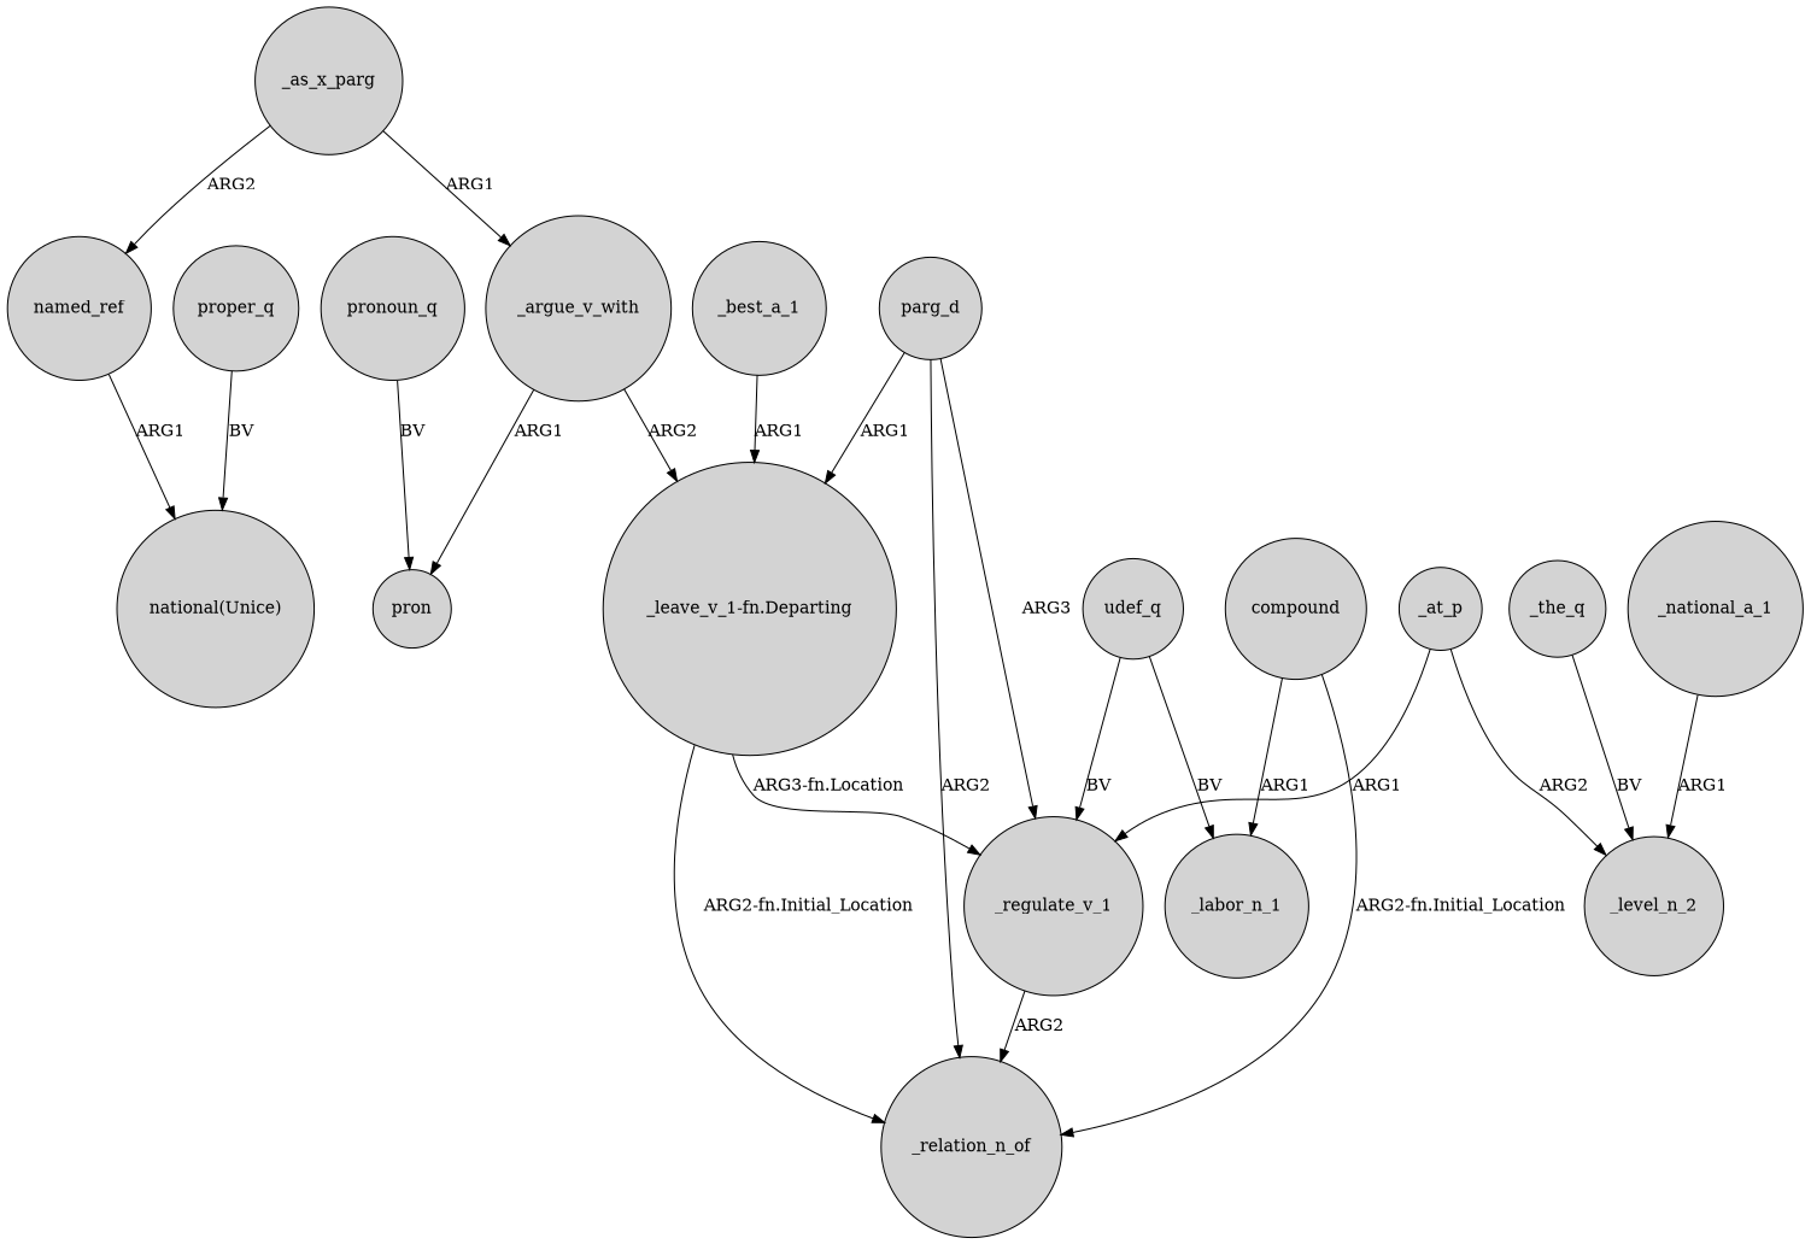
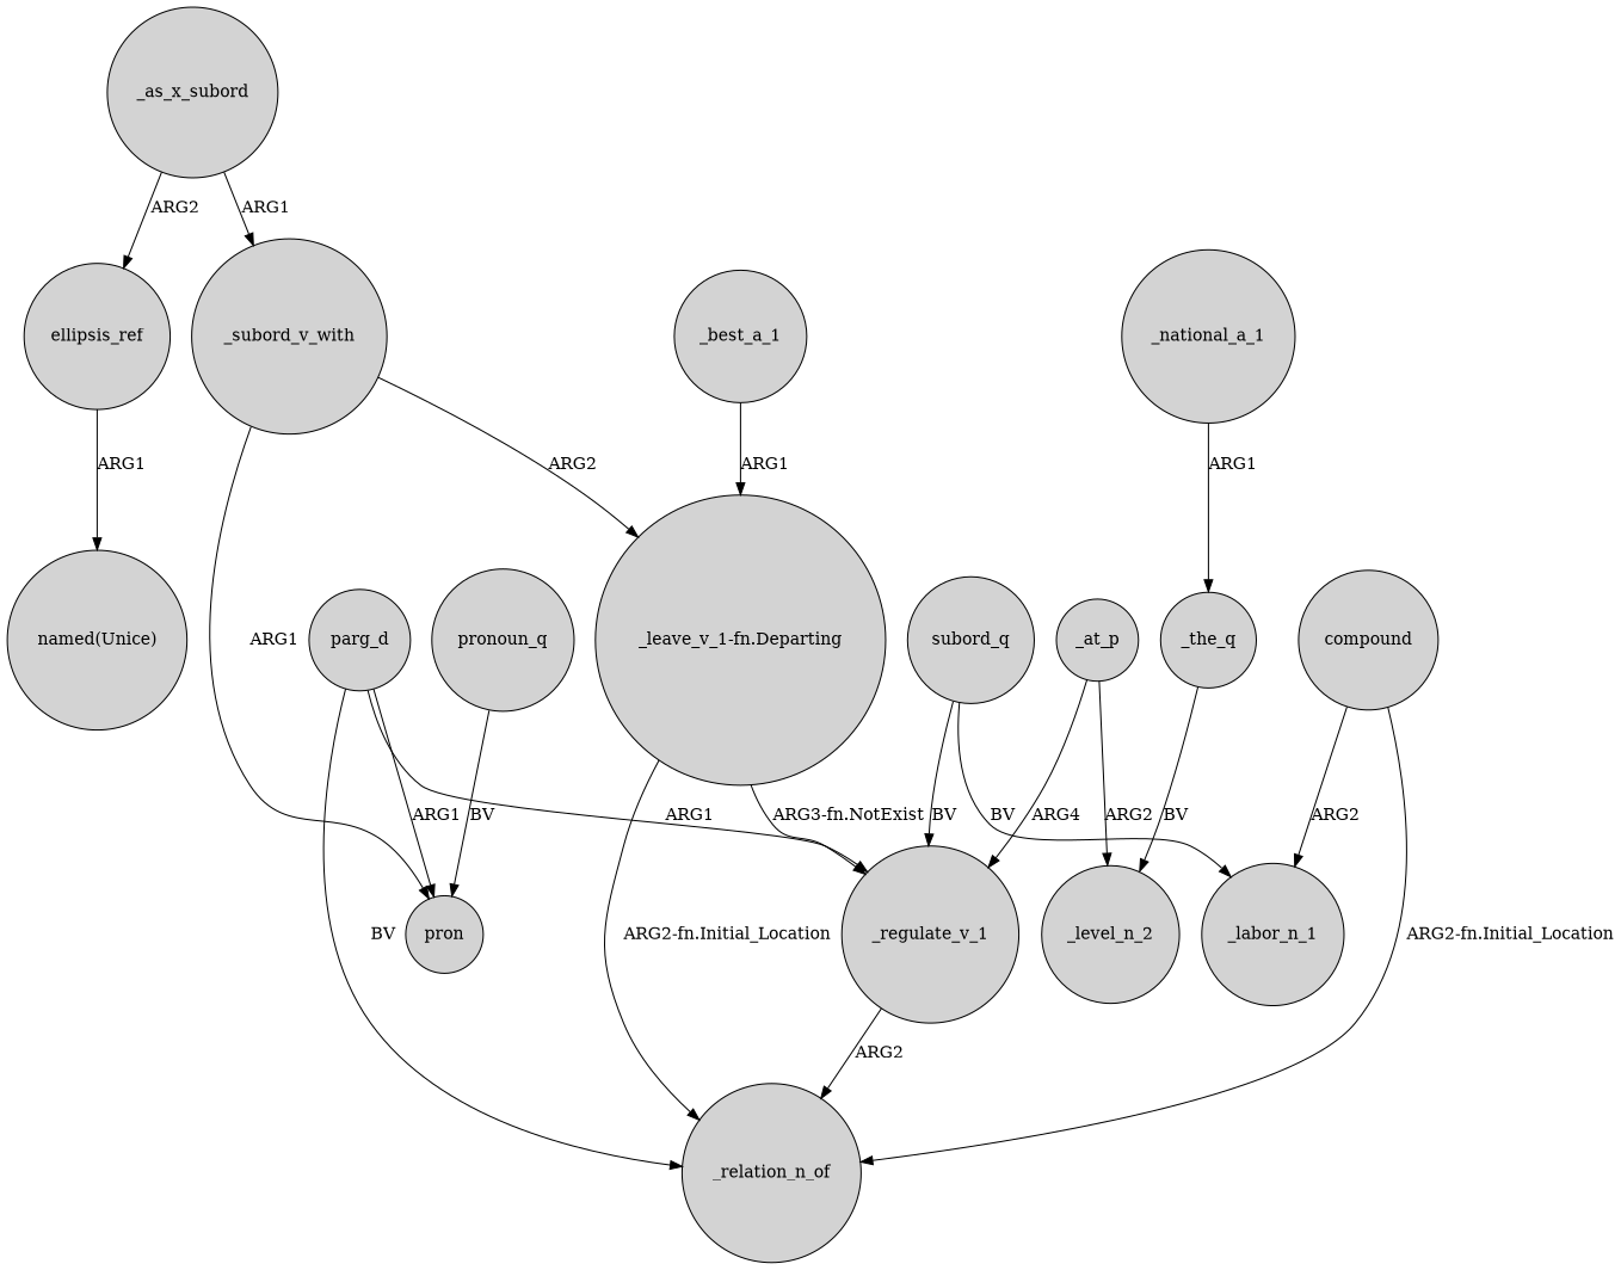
  digraph {
    node [shape=circle style=filled]
-   proper_q
-   "named(Unice)" [label="national(Unice)"]
+   "named(Unice)"
    _regulate_v_1
    _relation_n_of
-   _as_x_subord [label=_as_x_parg]
-   _argue_v_with
-   ellipsis_ref [label=named_ref]
+   _as_x_subord
+   _argue_v_with [label=_subord_v_with]
+   ellipsis_ref
    "_leave_v_1-fn.Departing"
    pron
    _at_p
    n11 [label=_level_n_2]
    parg_d
-   udef_q
+   udef_q [label=subord_q]
    _labor_n_1
    compound
    _the_q
    pronoun_q
    _best_a_1
    _national_a_1
-   proper_q -> "named(Unice)" [label=BV]
    _regulate_v_1 -> _relation_n_of [label=ARG2]
    _as_x_subord -> _argue_v_with [label=ARG1]
    _as_x_subord -> ellipsis_ref [label=ARG2]
    _argue_v_with -> "_leave_v_1-fn.Departing" [label=ARG2]
    _argue_v_with -> pron [label=ARG1]
    ellipsis_ref -> "named(Unice)" [label=ARG1]
-   "_leave_v_1-fn.Departing" -> _regulate_v_1 [label="ARG3-fn.Location"]
+   "_leave_v_1-fn.Departing" -> _regulate_v_1 [label="ARG3-fn.NotExist"]
    "_leave_v_1-fn.Departing" -> _relation_n_of [label="ARG2-fn.Initial_Location"]
-   _at_p -> _regulate_v_1 [label=ARG1]
+   _at_p -> _regulate_v_1 [label=ARG4]
    _at_p -> n11 [label=ARG2]
-   parg_d -> _regulate_v_1 [label=ARG3]
-   parg_d -> _relation_n_of [label=ARG2]
-   parg_d -> "_leave_v_1-fn.Departing" [label=ARG1]
+   parg_d -> _regulate_v_1 [label=ARG1]
+   parg_d -> _relation_n_of [label=BV]
+   parg_d -> pron [label=ARG1]
    udef_q -> _regulate_v_1 [label=BV]
    udef_q -> _labor_n_1 [label=BV]
    compound -> _relation_n_of [label="ARG2-fn.Initial_Location"]
-   compound -> _labor_n_1 [label=ARG1]
+   compound -> _labor_n_1 [label=ARG2]
    _the_q -> n11 [label=BV]
    pronoun_q -> pron [label=BV]
    _best_a_1 -> "_leave_v_1-fn.Departing" [label=ARG1]
-   _national_a_1 -> n11 [label=ARG1]
+   _national_a_1 -> _the_q [label=ARG1]
  }
